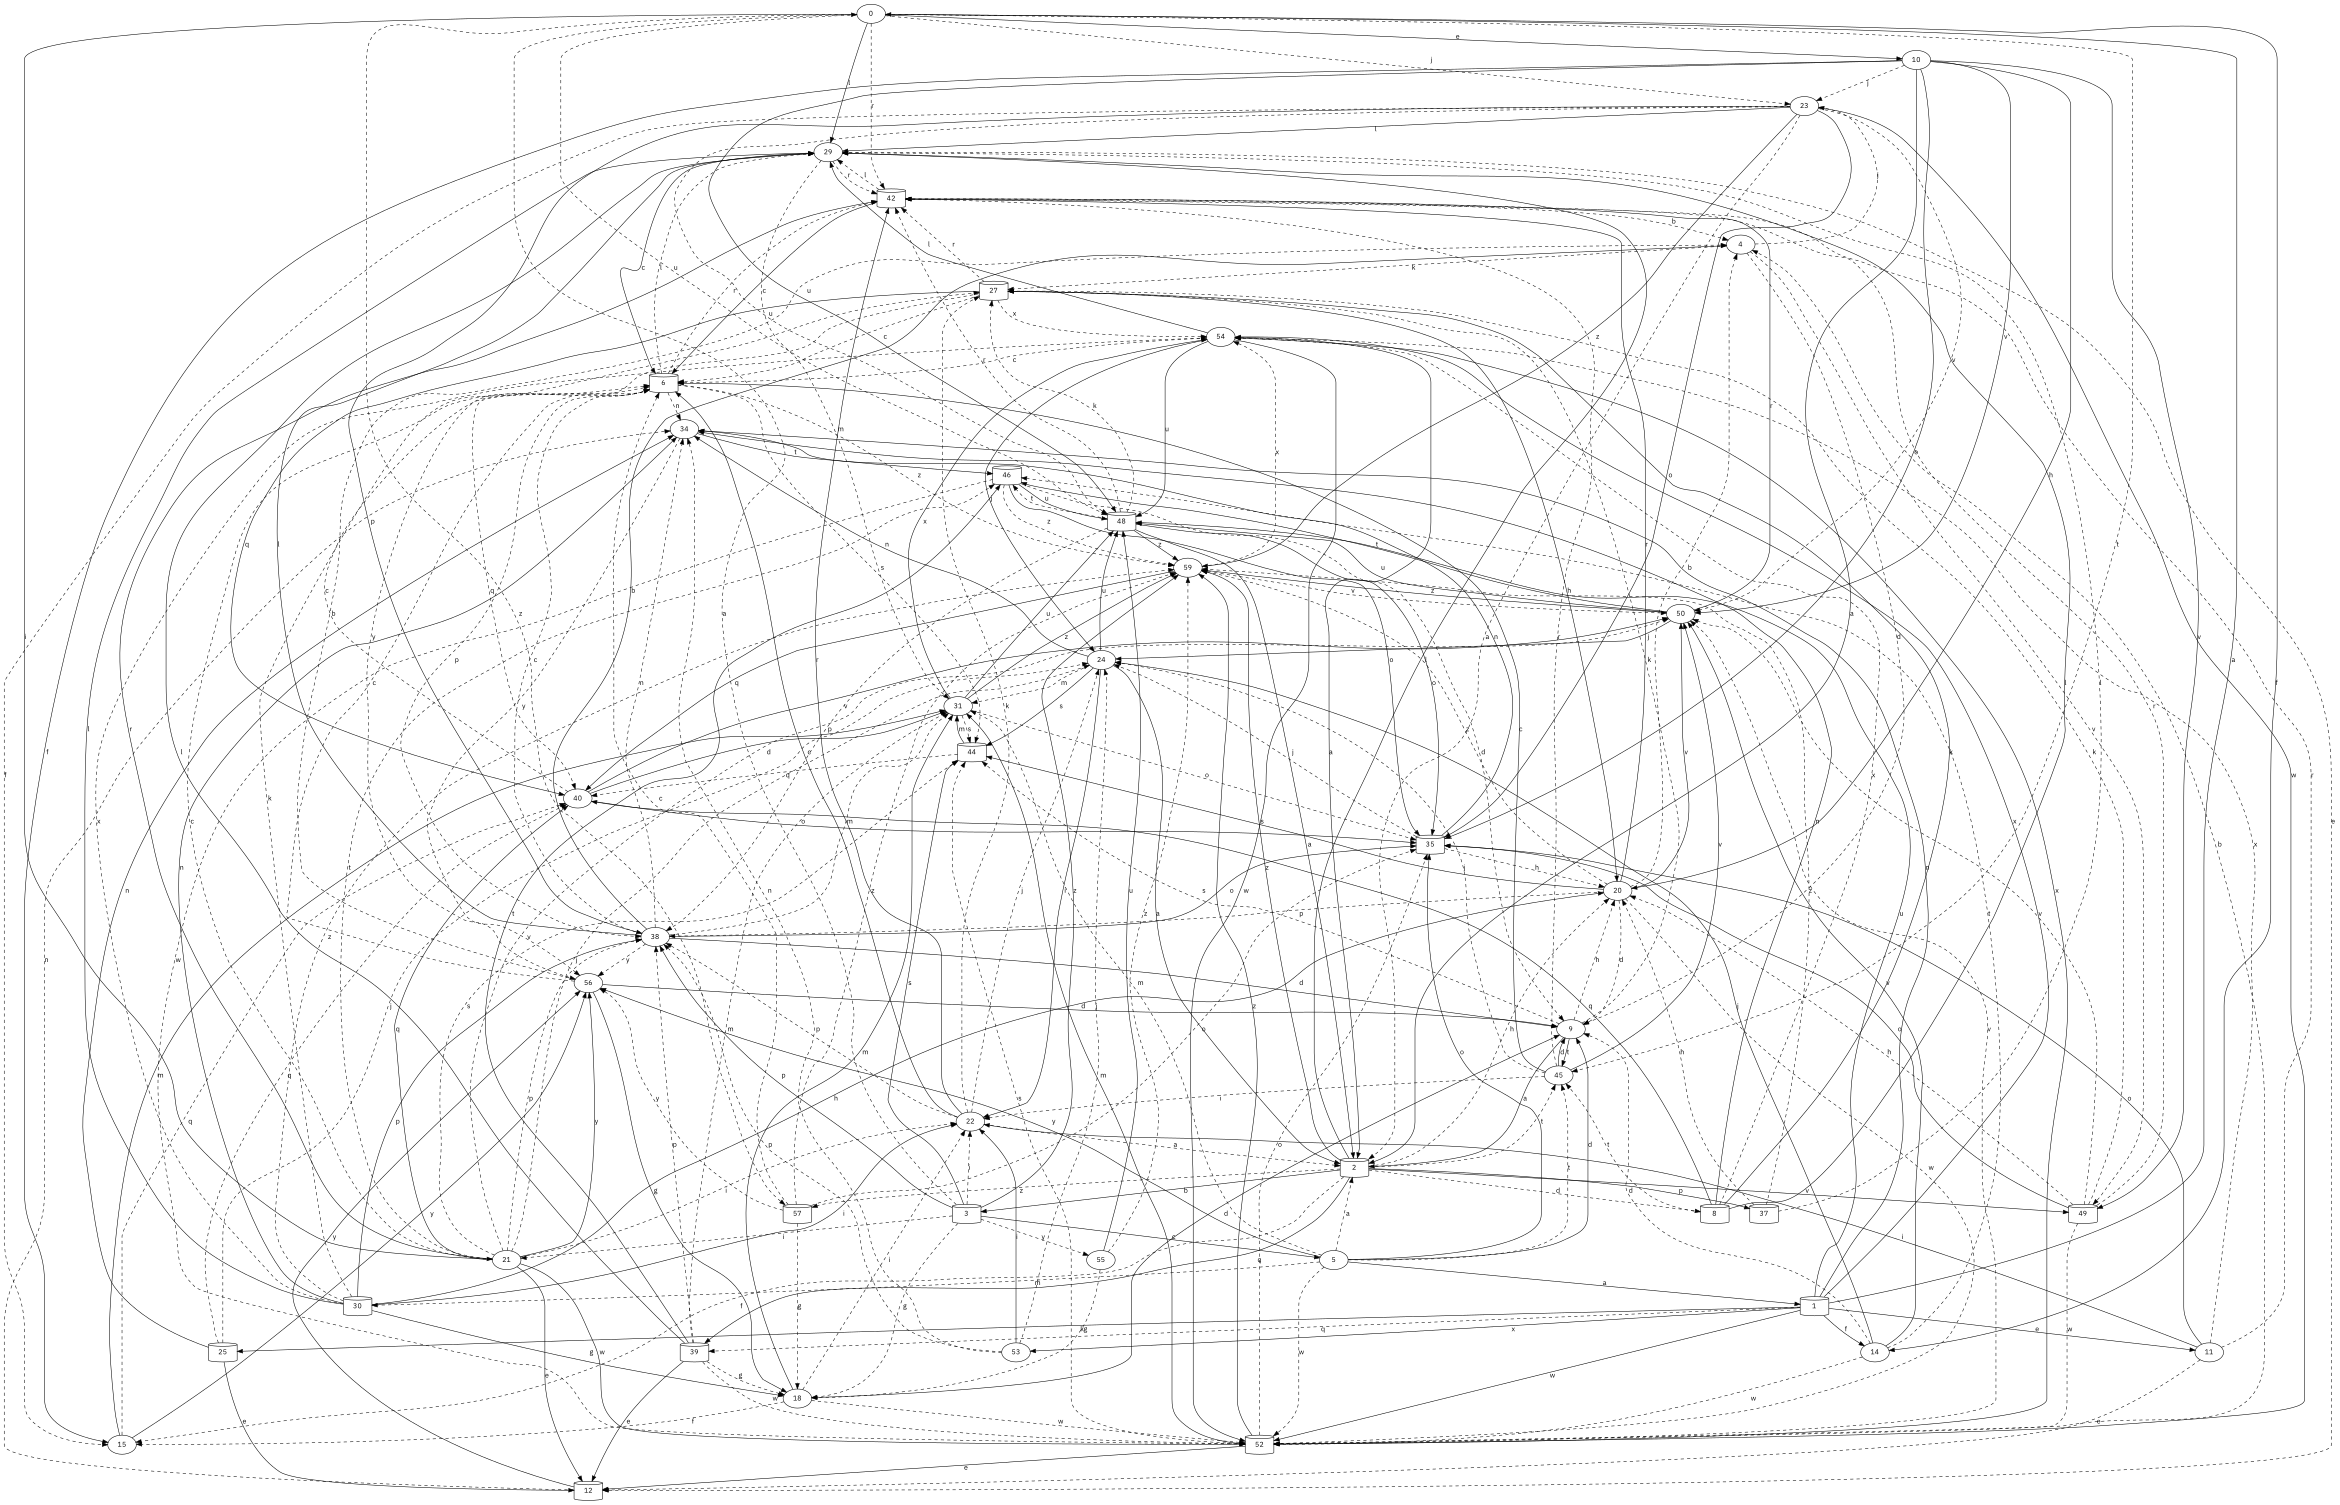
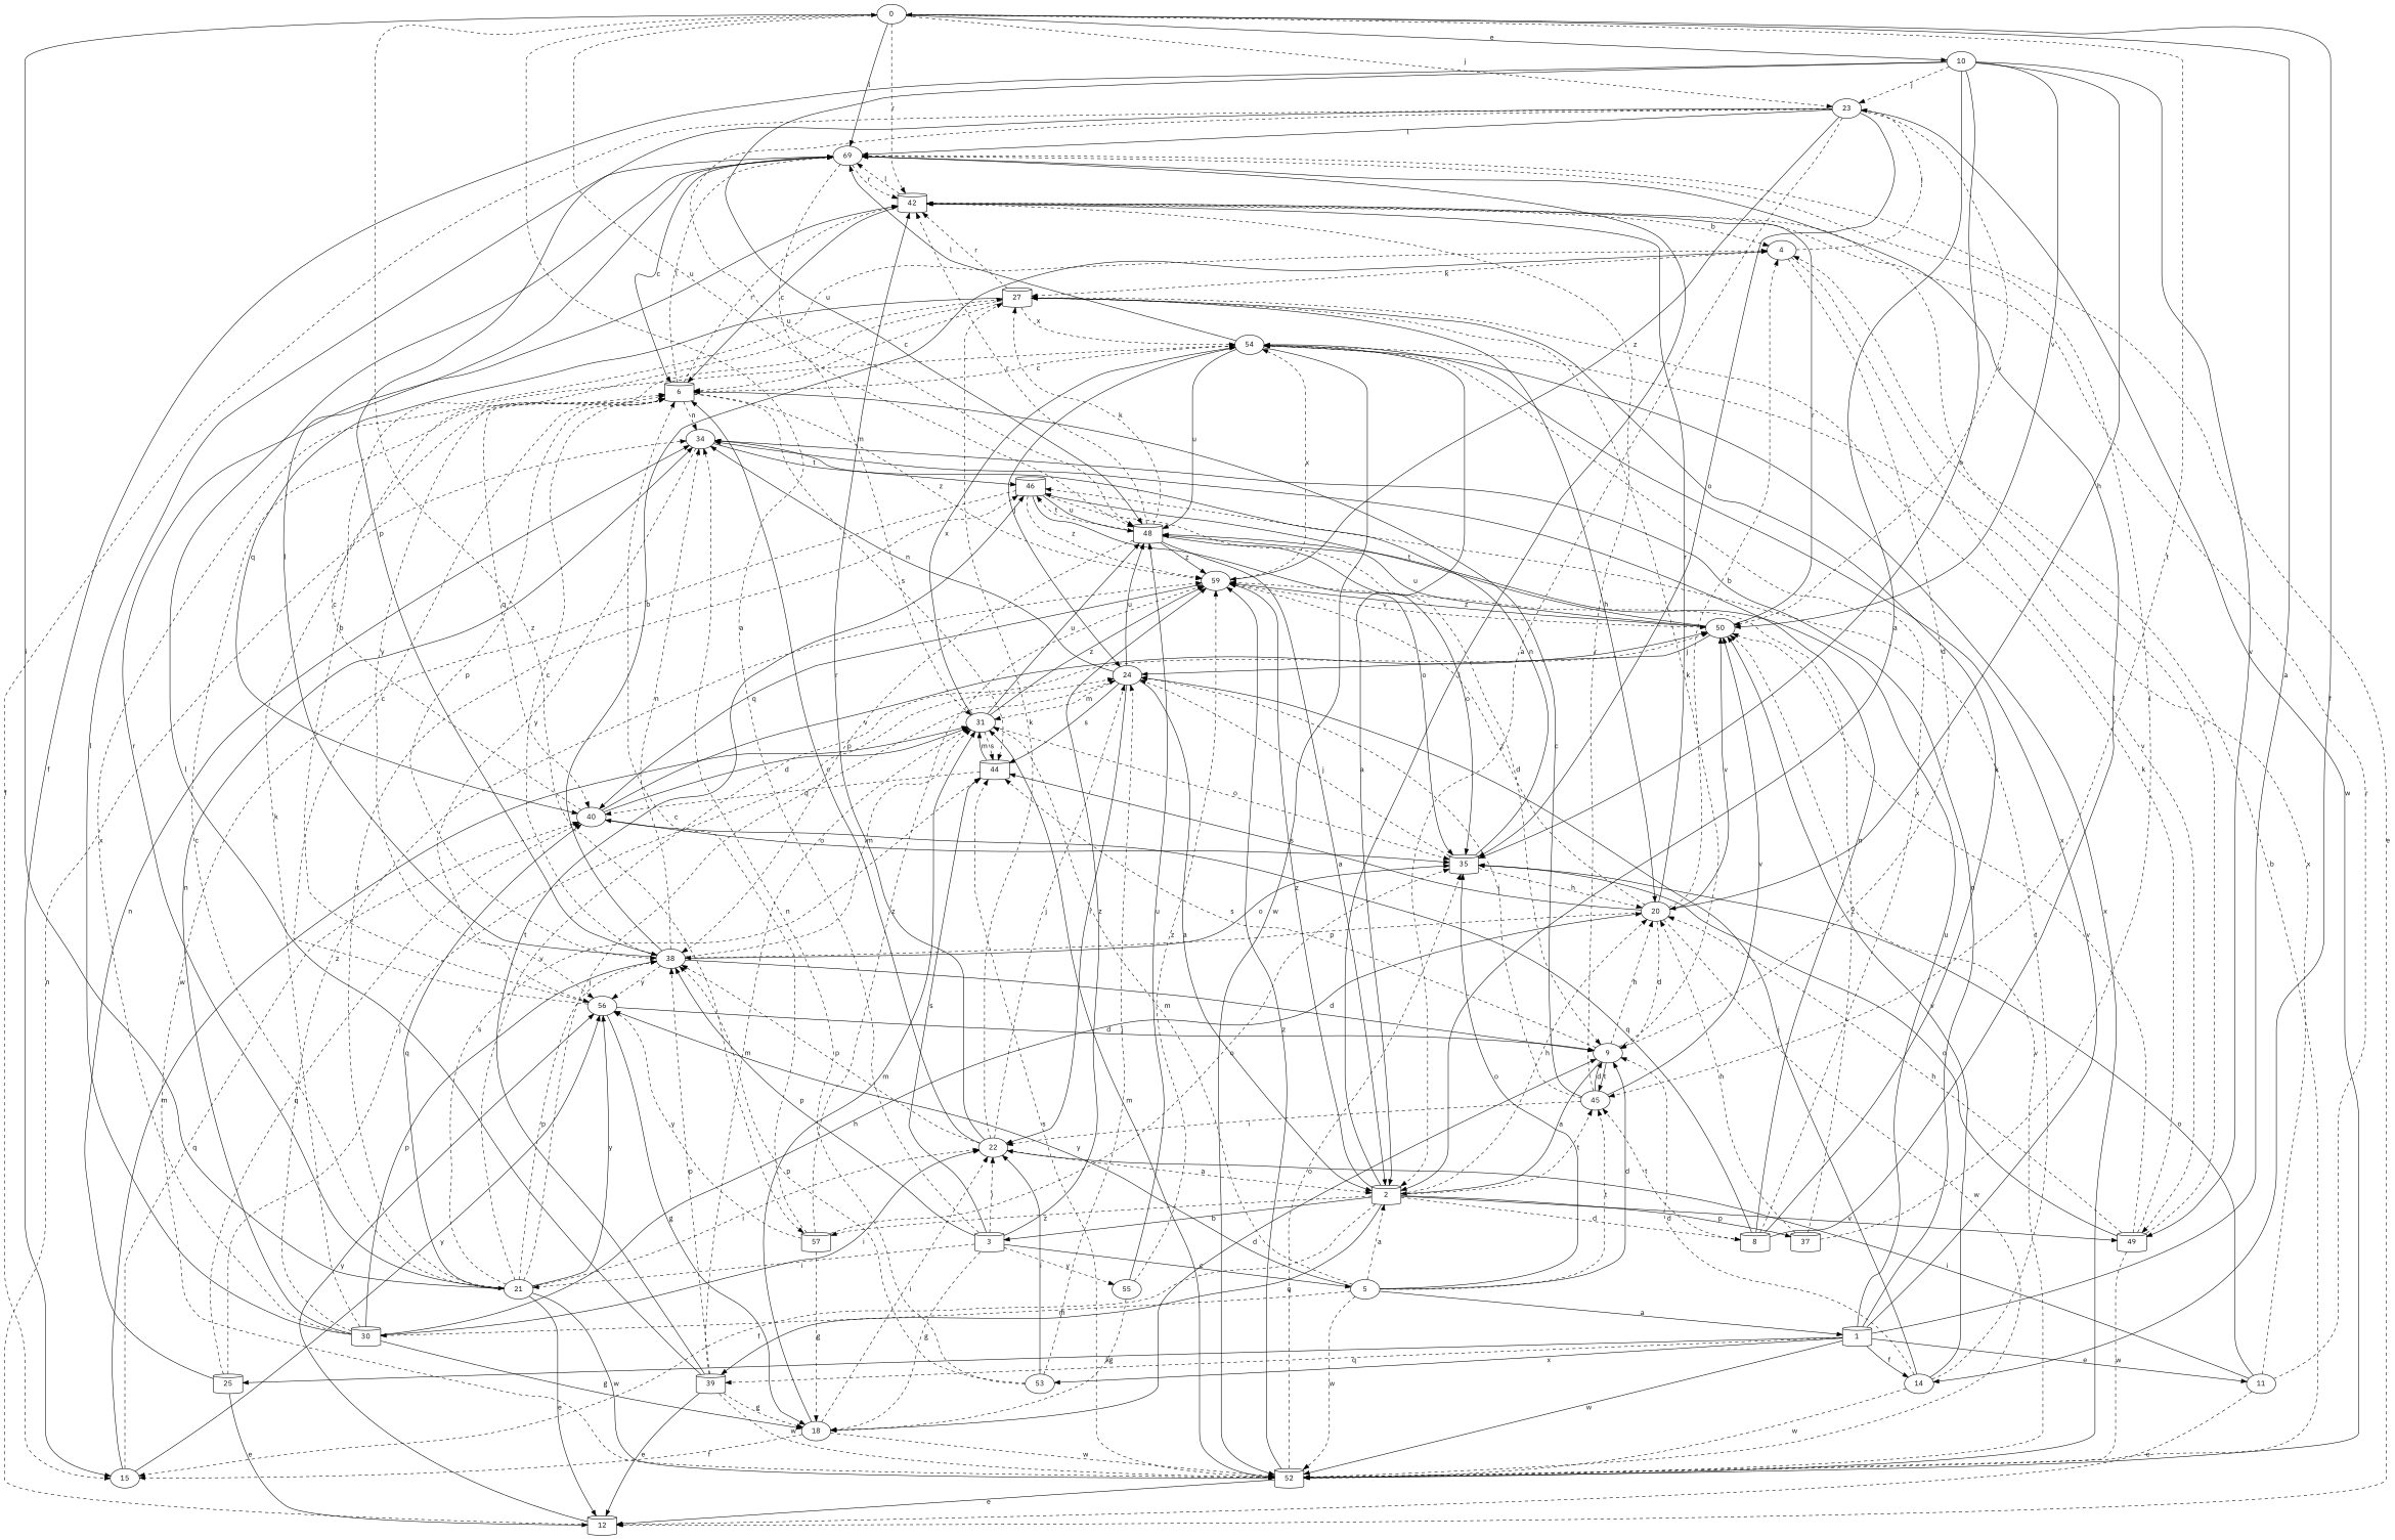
  strict digraph {
    fontname="IBM Plex Sans"
    node [fontname="IBM Plex Sans" shape=ellipse]
    edge [fontname="IBM Plex Sans" style=dashed]
    0
    10
    14
    21
    23
-   29
+   29 [label=69]
    42 [shape=cylinder]
    45
    48 [shape=cylinder]
    57 [shape=cylinder]
    2 [shape=cylinder]
    15
    20
    49 [shape=cylinder]
    35 [shape=cylinder]
    50
    52 [shape=cylinder]
    9
    24
    46 [shape=cylinder]
    22
    38
    44 [shape=cylinder]
    56
    6 [shape=cylinder]
    40
    12 [shape=cylinder]
    59
    31
    4
    27 [shape=cylinder]
    18
    1 [shape=cylinder]
    11
    25 [shape=cylinder]
    34
    39 [shape=cylinder]
    53
    54
    3 [shape=cylinder]
    8 [shape=cylinder]
    37 [shape=cylinder]
    5
    55
    30 [shape=cylinder]
    0 -> 10 [label=e style=solid]
    0 -> 14 [label=f style=solid]
    0 -> 21 [label=i style=solid]
    0 -> 23 [label=j]
    0 -> 29 [label=l style=solid]
    0 -> 42 [label=r]
    0 -> 45 [label=t]
    0 -> 48 [label=u]
    0 -> 57 [label=z]
    10 -> 23 [label=j]
    10 -> 48 [label=u style=solid]
    10 -> 2 [label=a style=solid]
    10 -> 15 [label=f style=solid]
    10 -> 20 [label=h style=solid]
    10 -> 49 [label=v style=solid]
    10 -> 35 [label=o style=solid]
    10 -> 50 [label=v style=solid]
    14 -> 50 [label=v style=solid]
    14 -> 52 [label=w]
    14 -> 9 [label=d]
    14 -> 24 [label=j style=solid]
    14 -> 46 [label=t]
    21 -> 42 [label=r style=solid]
    21 -> 50 [label=v]
    21 -> 52 [label=w style=solid]
    21 -> 24 [label=j]
    21 -> 46 [label=t]
    21 -> 22 [label=i]
    21 -> 38 [label=p]
    21 -> 44 [label=s]
    21 -> 56 [label=y style=solid]
    21 -> 6 [label=c]
    21 -> 40 [label=q style=solid]
    21 -> 12 [label=e style=solid]
    23 -> 29 [label=l style=solid]
    23 -> 48 [label=u]
    23 -> 2 [label=a]
    23 -> 15 [label=f]
    23 -> 35 [label=o style=solid]
    23 -> 50 [label=v]
    23 -> 52 [label=w style=solid]
    23 -> 38 [label=p style=solid]
    23 -> 59 [label=z style=solid]
    29 -> 42 [label=r]
    29 -> 6 [label=c style=solid]
    29 -> 12 [label=e]
    29 -> 31 [label=m]
    42 -> 29 [label=l]
    42 -> 6 [label=c style=solid]
    42 -> 4 [label=b]
    45 -> 42 [label=r]
    45 -> 50 [label=v style=solid]
    45 -> 9 [label=d style=solid]
    45 -> 24 [label=j]
    45 -> 22 [label=i]
    45 -> 6 [label=c style=solid]
    48 -> 42 [label=r]
    48 -> 2 [label=a style=solid]
    48 -> 35 [label=o style=solid]
    48 -> 46 [label=t]
    48 -> 38 [label=p]
    48 -> 59 [label=z style=solid]
    48 -> 27 [label=k]
    57 -> 35 [label=o]
    57 -> 56 [label=y]
    57 -> 6 [label=c]
    57 -> 59 [label=z]
    57 -> 18 [label=g]
    2 -> 29 [label=l style=solid]
    2 -> 45 [label=t]
    2 -> 57 [label=z]
    2 -> 15 [label=f]
    2 -> 20 [label=h]
    2 -> 49 [label=v style=solid]
    2 -> 59 [label=z style=solid]
    2 -> 39 [label=q style=solid]
    2 -> 3 [label=b style=solid]
    2 -> 8 [label=d]
    2 -> 37 [label=p style=solid]
    15 -> 56 [label=y style=solid]
    15 -> 40 [label=q]
    15 -> 31 [label=m style=solid]
    20 -> 42 [label=r style=solid]
    20 -> 50 [label=v style=solid]
    20 -> 52 [label=w]
    20 -> 9 [label=d]
    20 -> 38 [label=p]
    20 -> 44 [label=s style=solid]
    20 -> 59 [label=z]
    20 -> 4 [label=b]
    49 -> 42 [label=r]
    49 -> 20 [label=h]
    49 -> 35 [label=o style=solid]
    49 -> 50 [label=v]
    49 -> 52 [label=w]
    49 -> 27 [label=k]
    35 -> 20 [label=h]
    35 -> 24 [label=j]
    35 -> 34 [label=n style=solid]
    50 -> 42 [label=r style=solid]
    50 -> 48 [label=u style=solid]
    50 -> 24 [label=j style=solid]
    50 -> 46 [label=t style=solid]
    50 -> 59 [label=z style=solid]
    52 -> 35 [label=o]
    52 -> 50 [label=v]
    52 -> 44 [label=s]
    52 -> 12 [label=e style=solid]
    52 -> 59 [label=z style=solid]
    52 -> 31 [label=m style=solid]
    52 -> 4 [label=b]
    52 -> 54 [label=x style=solid]
    9 -> 45 [label=t style=solid]
    9 -> 2 [label=a style=solid]
    9 -> 20 [label=h]
    9 -> 44 [label=s]
    9 -> 27 [label=k]
    24 -> 48 [label=u style=solid]
    24 -> 2 [label=a style=solid]
    24 -> 22 [label=i style=solid]
    24 -> 44 [label=s style=solid]
    24 -> 31 [label=m]
    24 -> 34 [label=n style=solid]
    46 -> 48 [label=u style=solid]
    46 -> 35 [label=o style=solid]
    46 -> 52 [label=w]
    46 -> 9 [label=d]
    46 -> 59 [label=z]
    22 -> 42 [label=r style=solid]
    22 -> 2 [label=a]
    22 -> 24 [label=j]
    22 -> 38 [label=p]
    22 -> 6 [label=c style=solid]
    22 -> 27 [label=k]
    38 -> 29 [label=l style=solid]
    38 -> 35 [label=o style=solid]
    38 -> 9 [label=d style=solid]
    38 -> 56 [label=y]
    38 -> 6 [label=c]
    38 -> 31 [label=m]
    38 -> 4 [label=b style=solid]
    38 -> 34 [label=n]
    44 -> 40 [label=q]
    44 -> 31 [label=m style=solid]
    56 -> 9 [label=d style=solid]
    56 -> 6 [label=c]
    56 -> 4 [label=b]
    56 -> 18 [label=g style=solid]
    6 -> 29 [label=l]
    6 -> 42 [label=r]
    6 -> 38 [label=p]
    6 -> 44 [label=s]
    6 -> 40 [label=q]
    6 -> 59 [label=z]
    6 -> 34 [label=n]
    40 -> 35 [label=o style=solid]
    40 -> 50 [label=v style=solid]
    40 -> 6 [label=c]
    40 -> 31 [label=d style=solid]
    12 -> 56 [label=y style=solid]
    12 -> 34 [label=n]
    59 -> 50 [label=v]
    59 -> 40 [label=q style=solid]
    59 -> 54 [label=x]
    31 -> 48 [label=u style=solid]
    31 -> 35 [label=o]
    31 -> 44 [label=s]
    31 -> 59 [label=z style=solid]
    31 -> 54 [label=x style=solid]
    4 -> 23 [label=j]
    4 -> 49 [label=v]
    4 -> 9 [label=d]
    4 -> 27 [label=k]
    27 -> 42 [label=r]
    27 -> 20 [label=h style=solid]
    27 -> 56 [label=y]
    27 -> 6 [label=c]
    27 -> 40 [label=q style=solid]
    27 -> 54 [label=x]
    18 -> 15 [label=f]
    18 -> 52 [label=w]
    18 -> 9 [label=d style=solid]
    18 -> 22 [label=i]
    18 -> 31 [label=m style=solid]
    1 -> 0 [label=a style=solid]
    1 -> 14 [label=f style=solid]
    1 -> 48 [label=u style=solid]
    1 -> 52 [label=w style=solid]
    1 -> 11 [label=e style=solid]
    1 -> 25 [label=k style=solid]
    1 -> 34 [label=n style=solid]
    1 -> 39 [label=q]
    1 -> 53 [label=x style=solid]
    1 -> 54 [label=x style=solid]
    11 -> 42 [label=r]
    11 -> 35 [label=o style=solid]
    11 -> 22 [label=i style=solid]
    11 -> 12 [label=e]
    11 -> 54 [label=x]
    25 -> 24 [label=j]
    25 -> 40 [label=q]
    25 -> 12 [label=e style=solid]
    25 -> 34 [label=n style=solid]
    34 -> 46 [label=t style=solid]
    34 -> 56 [label=y]
    39 -> 29 [label=l style=solid]
    39 -> 52 [label=w]
    39 -> 46 [label=t style=solid]
    39 -> 38 [label=p]
    39 -> 12 [label=e style=solid]
    39 -> 31 [label=m]
    39 -> 18 [label=g]
    53 -> 24 [label=j]
    53 -> 22 [label=i style=solid]
    53 -> 38 [label=p]
    53 -> 34 [label=n]
    54 -> 29 [label=l style=solid]
    54 -> 48 [label=u style=solid]
    54 -> 2 [label=a style=solid]
    54 -> 52 [label=w style=solid]
    54 -> 24 [label=j style=solid]
    54 -> 6 [label=c]
    3 -> 0 [label=a]
    3 -> 21 [label=i]
    3 -> 22 [label=i]
    3 -> 38 [label=p style=solid]
    3 -> 44 [label=s style=solid]
    3 -> 59 [label=z style=solid]
    3 -> 18 [label=g]
    3 -> 5 [label=c style=solid]
    3 -> 55 [label=y]
    8 -> 29 [label=l style=solid]
    8 -> 45 [label=t]
    8 -> 40 [label=q style=solid]
    8 -> 27 [label=k style=solid]
    8 -> 34 [label=n style=solid]
    8 -> 54 [label=x]
    37 -> 29 [label=l]
    37 -> 20 [label=h]
    37 -> 59 [label=z]
    5 -> 45 [label=t]
    5 -> 2 [label=a]
    5 -> 35 [label=o style=solid]
    5 -> 52 [label=w]
    5 -> 9 [label=d style=solid]
    5 -> 56 [label=y style=solid]
    5 -> 31 [label=m]
    5 -> 1 [label=a style=solid]
    5 -> 30 [label=m]
    55 -> 48 [label=u style=solid]
    55 -> 59 [label=z]
    55 -> 18 [label=g]
    30 -> 29 [label=l style=solid]
    30 -> 20 [label=h style=solid]
    30 -> 22 [label=i style=solid]
    30 -> 38 [label=p style=solid]
    30 -> 59 [label=z]
    30 -> 27 [label=k]
    30 -> 18 [label=g style=solid]
    30 -> 34 [label=n style=solid]
    30 -> 54 [label=x]
  }
